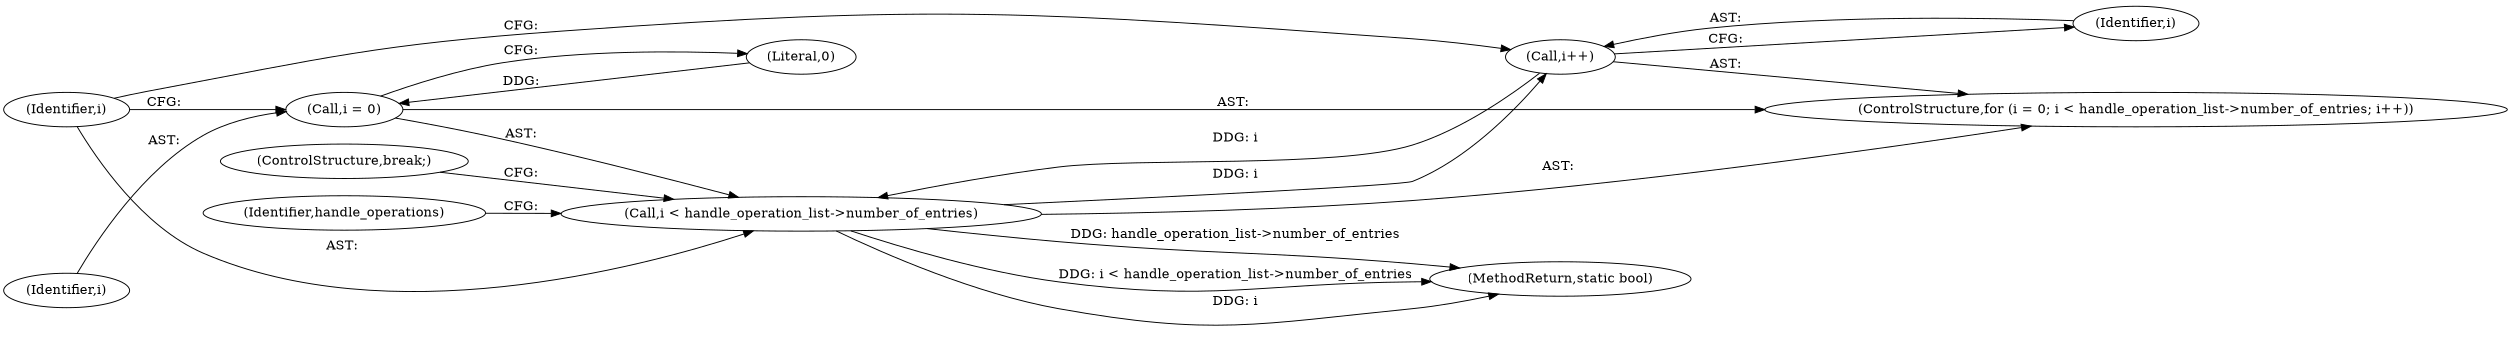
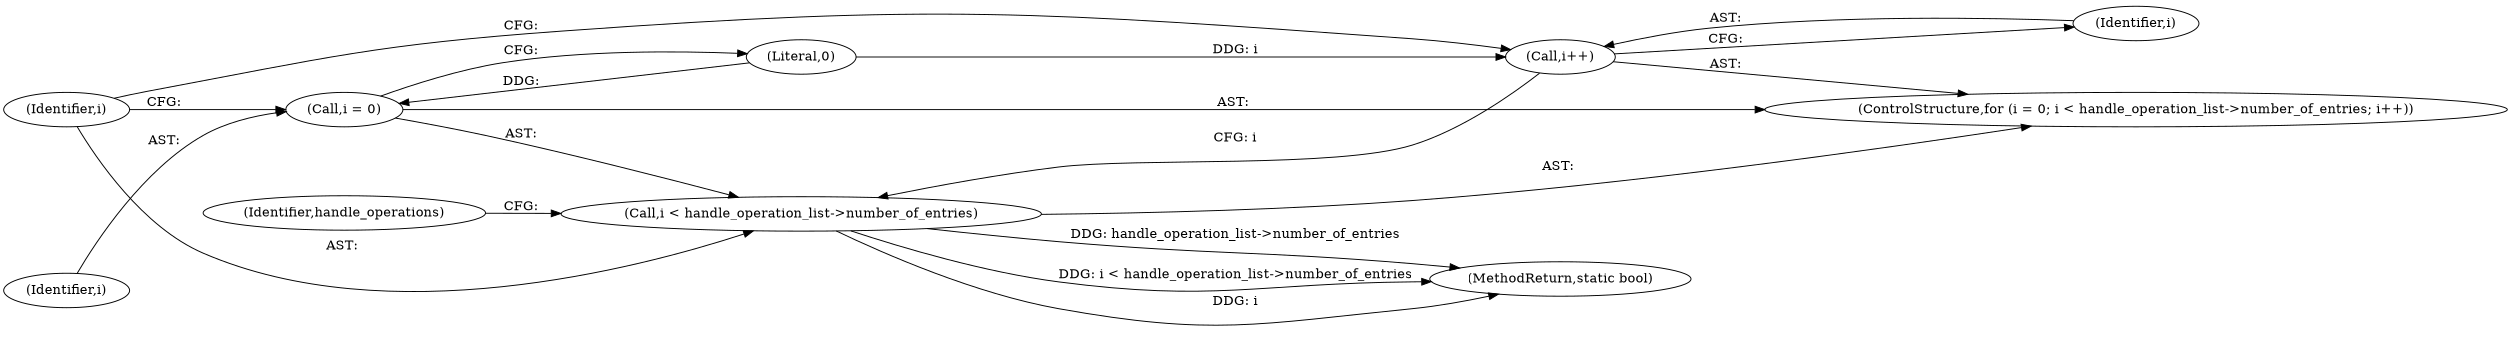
  digraph {
    rankdir=LR
    n1 [label="(Call,i < handle_operation_list->number_of_entries)"]
    n2 [label="(Call,i++)"]
    n3 [label="(ControlStructure,for (i = 0; i < handle_operation_list->number_of_entries; i++))"]
    n4 [label="(MethodReturn,static bool)"]
    n5 [label="(Identifier,i)"]
    n6 [label="(Call,i = 0)"]
    n7 [label="(Literal,0)"]
-   n8 [label="(ControlStructure,break;)"]
    n9 [label="(Identifier,handle_operations)"]
    n10 [label="(Identifier,i)"]
    n11 [label="(Identifier,i)"]
-   n1 -> n2 [label="DDG: i"]
+   n7 -> n2 [label="DDG: i"]
    n1 -> n3 [label="AST: "]
    n1 -> n4 [label="DDG: handle_operation_list->number_of_entries"]
    n1 -> n4 [label="DDG: i < handle_operation_list->number_of_entries"]
    n1 -> n4 [label="DDG: i"]
-   n2 -> n1 [label="DDG: i"]
+   n2 -> n1 [label="CFG: i"]
    n2 -> n3 [label="AST: "]
    n2 -> n5 [label="CFG: "]
    n5 -> n2 [label="AST: "]
    n6 -> n1 [label="AST: "]
    n6 -> n3 [label="AST: "]
    n6 -> n7 [label="CFG: "]
    n7 -> n6 [label="DDG: "]
-   n8 -> n1 [label="CFG: "]
    n9 -> n1 [label="CFG: "]
    n10 -> n1 [label="AST: "]
    n10 -> n2 [label="CFG: "]
    n10 -> n6 [label="CFG: "]
    n11 -> n6 [label="AST: "]
  }
